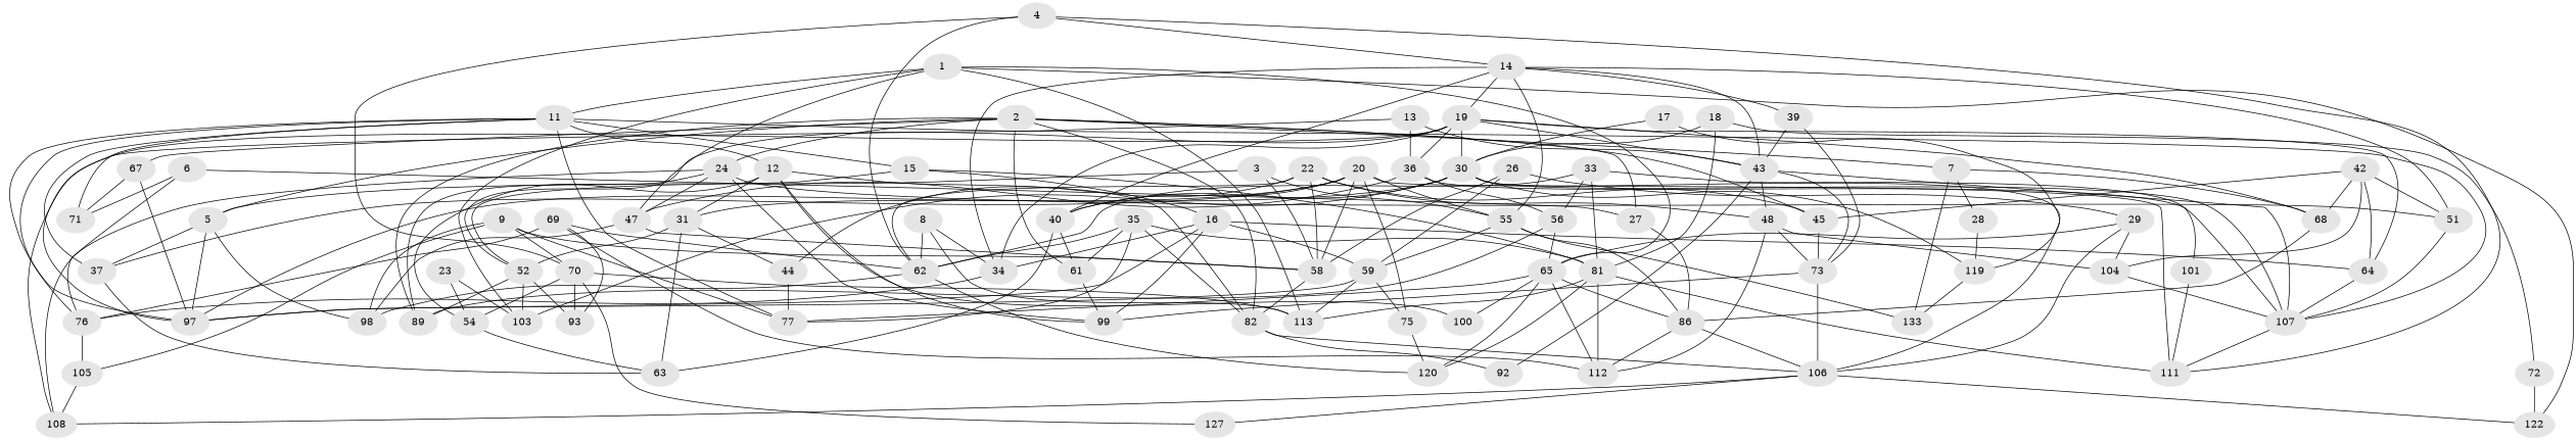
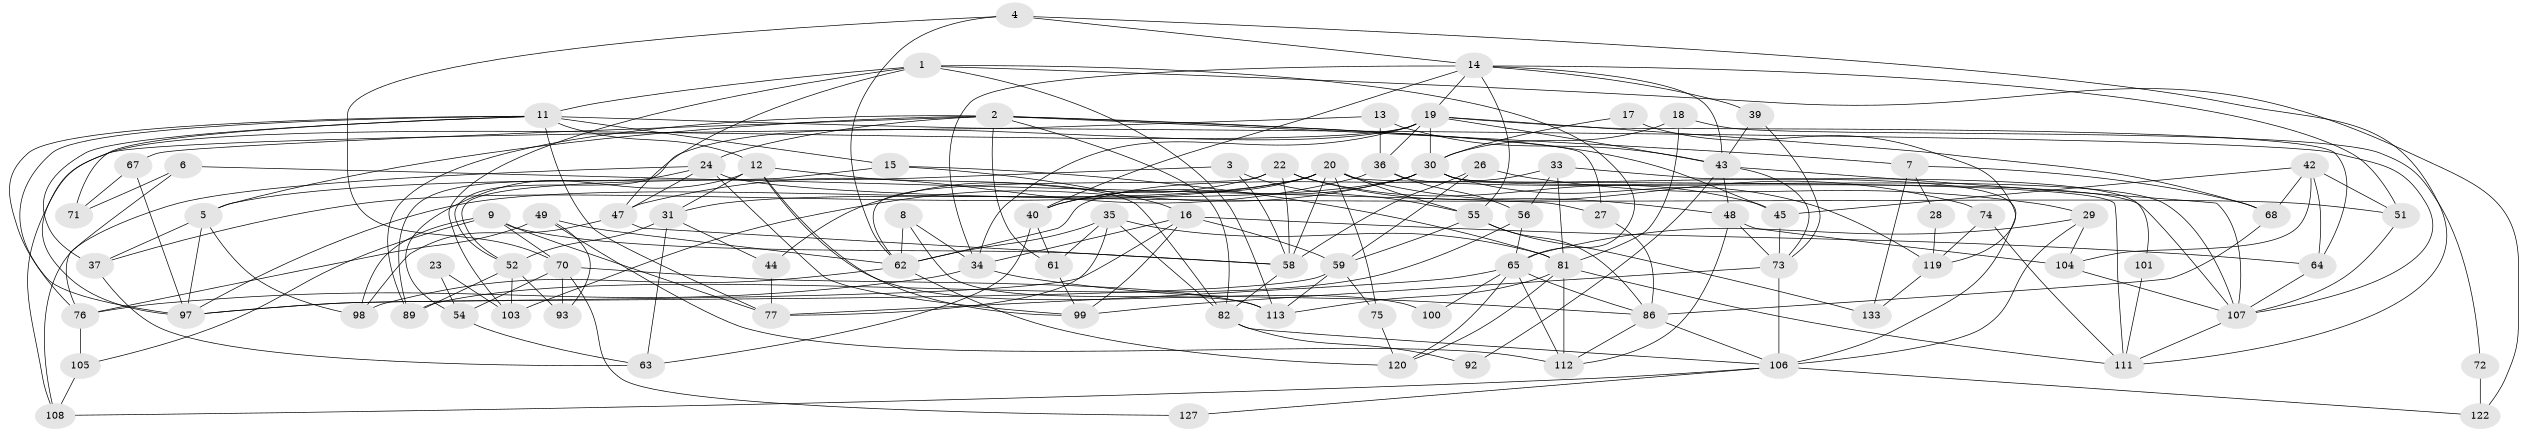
  graph {
    node [color=gray90 style=filled]
    1 [super="+32"]
    11 [super="+70"]
    47 [super="+130"]
    65 [super="+83"]
    103
    113
    122
    37
    97 [super="+131"]
    71
    76 [super="+137"]
    77 [super="+128"]
    12 [super="+60"]
    15 [super="+53"]
    107 [super="+124"]
    58 [super="+136"]
    98
    100
    86 [super="+94"]
    112
    120
    2 [super="+21"]
    5 [super="+116"]
    7
    24 [super="+25"]
    27
    45
    61
    67
    82 [super="+118"]
    89
    28
    68 [super="+132"]
    133
    99 [super="+126"]
    51
    108
    73 [super="+123"]
    106 [super="+134"]
    92
    3
    55 [super="+78"]
    59 [super="+138"]
    n44 [label=70 super="+85"]
    54 [super="+57"]
    93
    127
    4
    14 [super="+38"]
    62 [super="+95"]
    111 [super="+121"]
    34 [super="+79"]
    43 [super="+96"]
    19 [super="+88"]
    39
    40
    36 [super="+135"]
    56
    63
    6 [super="+87"]
    105
    119
    8
    9 [super="+125"]
    31 [super="+84"]
    16 [super="+110"]
    52 [super="+117"]
    81 [super="+129"]
    44
    13
    48 [super="+115"]
    64
    30 [super="+66"]
    75
    17
    18 [super="+69"]
    72
    20 [super="+46"]
+   74 [super="+109"]
    22 [super="+90"]
    104
    23
    26
    29
    33 [super="+41"]
    101
    35
    42 [super="+91"]
-   49 [super="+114" label=69]
+   49 [super="+114"]
    1 -- 11
    1 -- 47
    1 -- 65
    1 -- 103
    1 -- 113
    1 -- 122
    11 -- 37
    11 -- 97
    11 -- 71
    11 -- 76
    11 -- 77
    11 -- 12
    11 -- 15
    11 -- 107
    47 -- 58
    47 -- 98
    65 -- 77
    65 -- 100
    65 -- 86
    65 -- 112
    65 -- 120
    37 -- 63
    76 -- 105
    12 -- 100
    12 -- 82
    12 -- 99
    12 -- 54 [weight=2]
    12 -- 31
    15 -- 16
    15 -- 52
    15 -- 81
    107 -- 111
    58 -- 82
    86 -- 112
    86 -- 106
    2 -- 5
    2 -- 7
    2 -- 24
    2 -- 27
    2 -- 45
    2 -- 61
    2 -- 67
    2 -- 82
    2 -- 89
    5 -- 37
    5 -- 97
    5 -- 98
    7 -- 28
    7 -- 68
    7 -- 133
    24 -- 47
    24 -- 89
    24 -- 99
    24 -- 51
    24 -- 108
    27 -- 86
    45 -- 73
    61 -- 99
    67 -- 97
    67 -- 71
    82 -- 106
    82 -- 92
    28 -- 119
    68 -- 86
    51 -- 107
    73 -- 99
    73 -- 106 [weight=2]
    106 -- 122
    106 -- 108
    106 -- 127
    3 -- 58
    3 -- 5
    3 -- 55
    55 -- 86
    55 -- 133
    55 -- 59 [weight=2]
    59 -- 113
    59 -- 97
    59 -- 75
    n44 -- 113
    n44 -- 54
    n44 -- 93
    n44 -- 127
    54 -- 63
    4 -- n44
    4 -- 14
    4 -- 62
    4 -- 111
    14 -- 51
    14 -- 55
    14 -- 34
    14 -- 43
    14 -- 19
    14 -- 39
    14 -- 40
    62 -- 98
    62 -- 120
    34 -- 76
+   34 -- 86
    43 -- 107
    43 -- 73
    43 -- 92
    43 -- 48
    19 -- 68
    19 -- 108
    19 -- 34
    19 -- 43
    19 -- 36
    19 -- 52
    19 -- 64
    19 -- 30
    39 -- 73
    39 -- 43
    40 -- 61
    40 -- 63
    36 -- 47
    36 -- 107
    36 -- 56
    56 -- 65
    56 -- 89
    6 -- 71
    6 -- 76
    6 -- 27
    105 -- 108
    119 -- 133
    8 -- 113
    8 -- 62
    8 -- 34
    9 -- 77
    9 -- 58
    9 -- 98
    9 -- n44
    9 -- 105
    31 -- 63
    31 -- 52
    31 -- 44
    16 -- 97
    16 -- 99
    16 -- 59
    16 -- 34
    16 -- 64
    52 -- 103
    52 -- 89
    52 -- 93
    81 -- 113
    81 -- 112
    81 -- 120
    81 -- 111
    44 -- 77
    13 -- 97
    13 -- 43
    13 -- 36
    48 -- 112
    48 -- 73
    48 -- 104
    64 -- 107
    30 -- 103
    30 -- 107
    30 -- 106
    30 -- 40
    30 -- 119
    30 -- 31
    75 -- 120
    17 -- 119
    17 -- 30
    18 -- 81 [weight=2]
    18 -- 30
    18 -- 72
    72 -- 122
    20 -- 37
    20 -- 97
    20 -- 58
    20 -- 55
    20 -- 111
    20 -- 40
    20 -- 75
+   20 -- 74
+   74 -- 111
+   74 -- 119
    22 -- 58
    22 -- 45
    22 -- 62
    22 -- 44
    22 -- 48
    104 -- 107
    23 -- 103
    23 -- 54
    26 -- 58
    26 -- 59
    26 -- 29
    29 -- 65
    29 -- 106
    29 -- 104
    33 -- 62 [weight=2]
    33 -- 56
    33 -- 81
    33 -- 101
    101 -- 111
    35 -- 77
    35 -- 61
    35 -- 82
    35 -- 62
    35 -- 81
    42 -- 45
    42 -- 68
    42 -- 51
    42 -- 64
    42 -- 104
    49 -- 76
    49 -- 112
    49 -- 93 [weight=2]
    49 -- 62
  }
